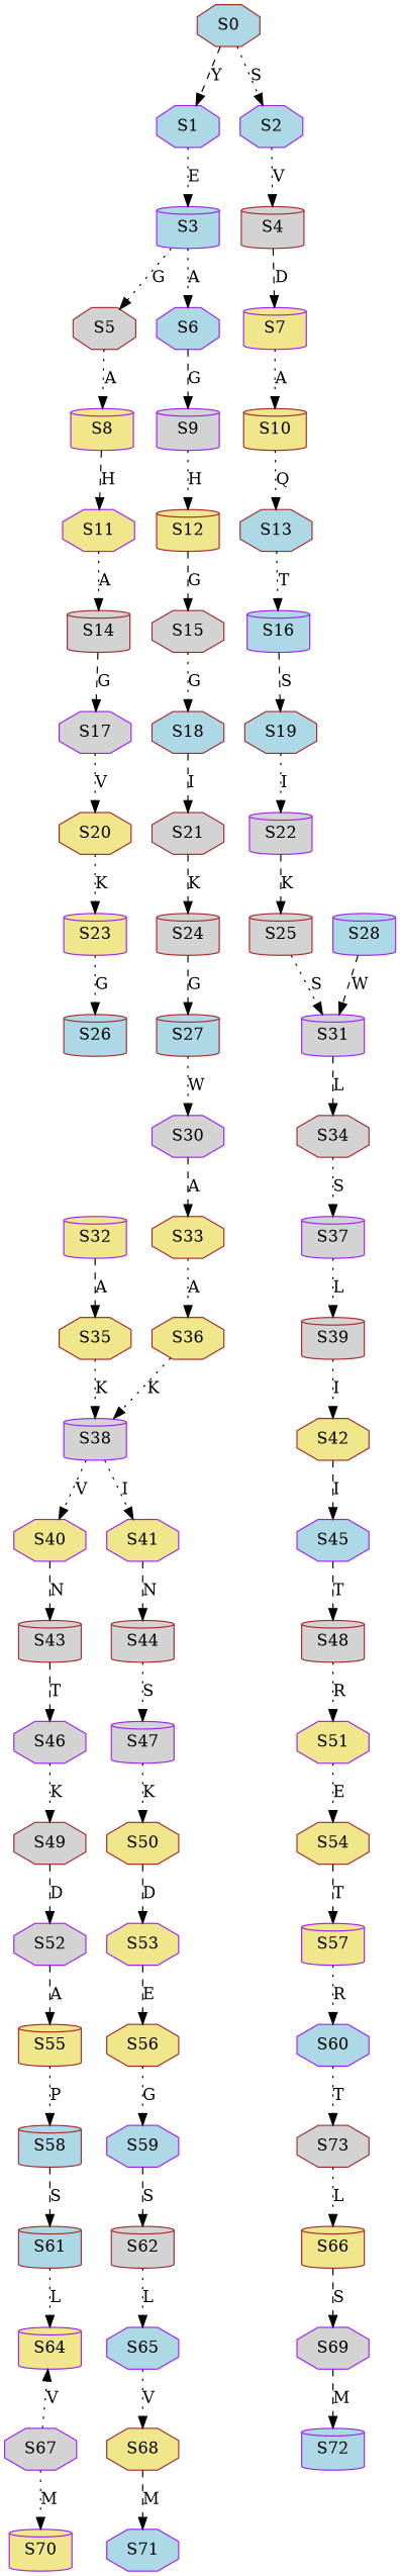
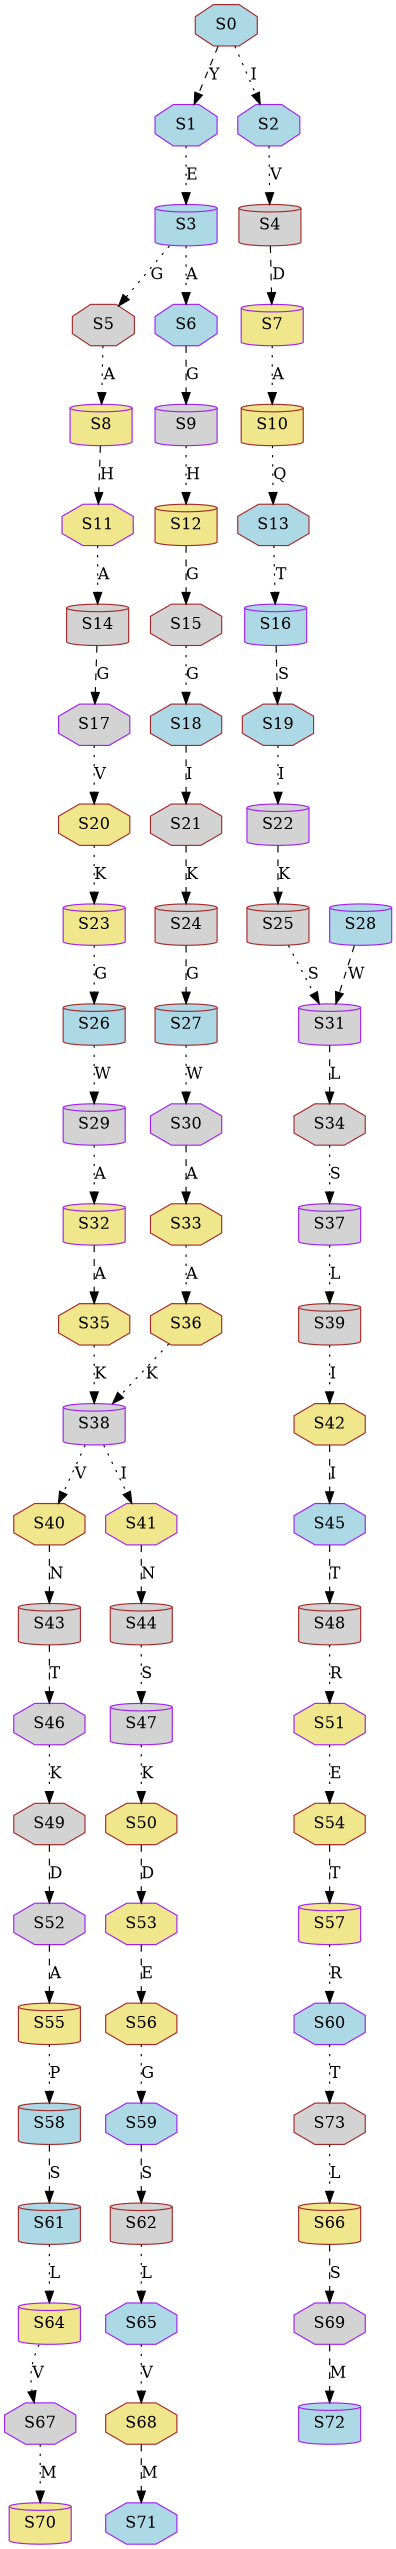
  strict digraph {
    node [color=brown fillcolor=lightgrey shape=octagon style=filled]
    edge [style=dotted]
    S0 [fillcolor=lightblue]
    S1 [color=purple fillcolor=lightblue]
    S2 [color=purple fillcolor=lightblue]
    S3 [color=purple fillcolor=lightblue shape=cylinder]
    S4 [shape=cylinder]
    S5
    S6 [color=purple fillcolor=lightblue]
    S7 [color=purple fillcolor=khaki shape=cylinder]
    S8 [color=purple fillcolor=khaki shape=cylinder]
    S9 [color=purple shape=cylinder]
    S10 [fillcolor=khaki shape=cylinder]
    S11 [color=purple fillcolor=khaki]
    S12 [fillcolor=khaki shape=cylinder]
    S13 [fillcolor=lightblue]
    S14 [shape=cylinder]
    S15
    S16 [color=purple fillcolor=lightblue shape=cylinder]
    S17 [color=purple]
    S18 [fillcolor=lightblue]
    S19 [fillcolor=lightblue]
    S20 [fillcolor=khaki]
    S21
    S22 [color=purple shape=cylinder]
    S23 [color=purple fillcolor=khaki shape=cylinder]
    S24 [shape=cylinder]
    S25 [shape=cylinder]
    S26 [fillcolor=lightblue shape=cylinder]
    S27 [fillcolor=lightblue shape=cylinder]
    S31 [color=purple shape=cylinder]
+   S29 [color=purple shape=cylinder]
    S30 [color=purple]
    S28 [color=purple fillcolor=lightblue shape=cylinder]
    S32 [color=purple fillcolor=khaki shape=cylinder]
    S33 [fillcolor=khaki]
    S34
    S35 [fillcolor=khaki]
    S36 [fillcolor=khaki]
    S37 [color=purple shape=cylinder]
    S38 [color=purple shape=cylinder]
    S39 [shape=cylinder]
-   S40 [color=purple fillcolor=khaki]
+   S40 [fillcolor=khaki]
    S41 [color=purple fillcolor=khaki]
    S42 [fillcolor=khaki]
    S43 [shape=cylinder]
    S44 [shape=cylinder]
    S45 [color=purple fillcolor=lightblue]
    S46 [color=purple]
    S47 [color=purple shape=cylinder]
    S48 [shape=cylinder]
    S49
    S50 [fillcolor=khaki]
    S51 [color=purple fillcolor=khaki]
    S52 [color=purple]
    S53 [color=purple fillcolor=khaki]
    S54 [fillcolor=khaki]
    S55 [fillcolor=khaki shape=cylinder]
    S56 [fillcolor=khaki]
    S57 [color=purple fillcolor=khaki shape=cylinder]
    S58 [fillcolor=lightblue shape=cylinder]
    S59 [color=purple fillcolor=lightblue]
    S60 [color=purple fillcolor=lightblue]
    S61 [fillcolor=lightblue shape=cylinder]
    S62 [shape=cylinder]
    n64 [label=S73]
    S64 [color=purple fillcolor=khaki shape=cylinder]
    S65 [color=purple fillcolor=lightblue]
    S66 [fillcolor=khaki shape=cylinder]
    S67 [color=purple]
    S68 [fillcolor=khaki]
    S69 [color=purple]
    S70 [color=purple fillcolor=khaki shape=cylinder]
    S71 [color=purple fillcolor=lightblue]
    S72 [color=purple fillcolor=lightblue shape=cylinder]
    S0 -> S1 [label=Y style=dashed]
-   S0 -> S2 [label=S]
+   S0 -> S2 [label=I]
    S1 -> S3 [label=E]
    S2 -> S4 [label=V]
    S3 -> S5 [label=G]
    S3 -> S6 [label=A]
    S4 -> S7 [label=D style=dashed]
    S5 -> S8 [label=A]
    S6 -> S9 [label=G style=dashed]
    S7 -> S10 [label=A]
    S8 -> S11 [label=H style=dashed]
    S9 -> S12 [label=H]
    S10 -> S13 [label=Q]
    S11 -> S14 [label=A]
    S12 -> S15 [label=G style=dashed]
    S13 -> S16 [label=T]
    S14 -> S17 [label=G style=dashed]
    S15 -> S18 [label=G]
    S16 -> S19 [label=S style=dashed]
    S17 -> S20 [label=V]
    S18 -> S21 [label=I style=dashed]
    S19 -> S22 [label=I]
    S20 -> S23 [label=K]
    S21 -> S24 [label=K style=dashed]
    S22 -> S25 [label=K style=dashed]
    S23 -> S26 [label=G]
    S24 -> S27 [label=G style=dashed]
    S25 -> S31 [label=S]
+   S26 -> S29 [label=W]
    S27 -> S30 [label=W]
    S31 -> S34 [label=L style=dashed]
+   S29 -> S32 [label=A]
    S30 -> S33 [label=A style=dashed]
    S28 -> S31 [label=W style=dashed]
    S32 -> S35 [label=A style=dashed]
    S33 -> S36 [label=A]
    S34 -> S37 [label=S]
    S35 -> S38 [label=K]
    S36 -> S38 [label=K]
    S37 -> S39 [label=L]
    S38 -> S40 [label=V]
    S38 -> S41 [label=I]
    S39 -> S42 [label=I]
    S40 -> S43 [label=N style=dashed]
    S41 -> S44 [label=N style=dashed]
    S42 -> S45 [label=I style=dashed]
    S43 -> S46 [label=T style=dashed]
    S44 -> S47 [label=S]
    S45 -> S48 [label=T style=dashed]
    S46 -> S49 [label=K]
    S47 -> S50 [label=K]
    S48 -> S51 [label=R]
    S49 -> S52 [label=D style=dashed]
    S50 -> S53 [label=D style=dashed]
    S51 -> S54 [label=E]
    S52 -> S55 [label=A style=dashed]
    S53 -> S56 [label=E style=dashed]
    S54 -> S57 [label=T style=dashed]
    S55 -> S58 [label=P]
    S56 -> S59 [label=G]
    S57 -> S60 [label=R]
    S58 -> S61 [label=S style=dashed]
    S59 -> S62 [label=S style=dashed]
    S60 -> n64 [label=T]
    S61 -> S64 [label=L]
    S62 -> S65 [label=L]
    n64 -> S66 [label=L]
-   S67 -> S64 [label=V]
+   S64 -> S67 [label=V]
    S65 -> S68 [label=V]
    S66 -> S69 [label=S style=dashed]
    S67 -> S70 [label=M]
    S68 -> S71 [label=M style=dashed]
    S69 -> S72 [label=M style=dashed]
  }
